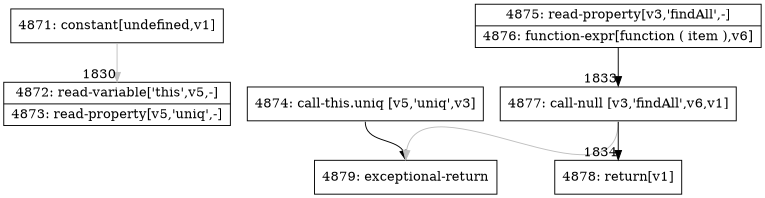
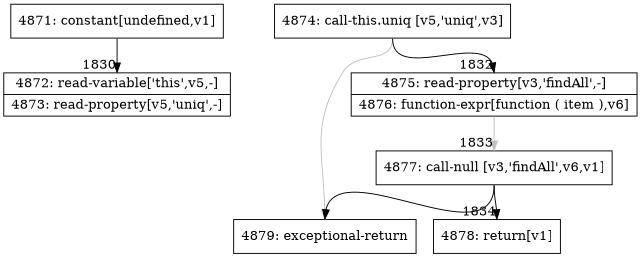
  digraph {
    rankdir=TD
    node [shape=record]
    edge [headport=n tailport=s]
    n1 [label="{4871: constant[undefined,v1]}"]
    n2 [label="{4872: read-variable['this',v5,-]|4873: read-property[v5,'uniq',-]}"]
    n3 [label="{4874: call-this.uniq [v5,'uniq',v3]}"]
    n4 [label="{4879: exceptional-return}"]
    n5 [label="{4875: read-property[v3,'findAll',-]|4876: function-expr[function ( item ),v6]}"]
    n6 [label="{4877: call-null [v3,'findAll',v6,v1]}"]
    n7 [label="{4878: return[v1]}"]
-   n1 -> n2 [headlabel="      1830" color=gray]
-   n3 -> n4 [color=black]
-   n5 -> n6 [headlabel="      1833"]
-   n6 -> n4 [color=gray]
+   n1 -> n2 [headlabel="      1830"]
+   n3 -> n4 [color=gray]
+   n3 -> n5 [headlabel="      1832"]
+   n5 -> n6 [headlabel="      1833" color=gray]
+   n6 -> n4 [color=black]
    n6 -> n7 [headlabel="      1834"]
  }
